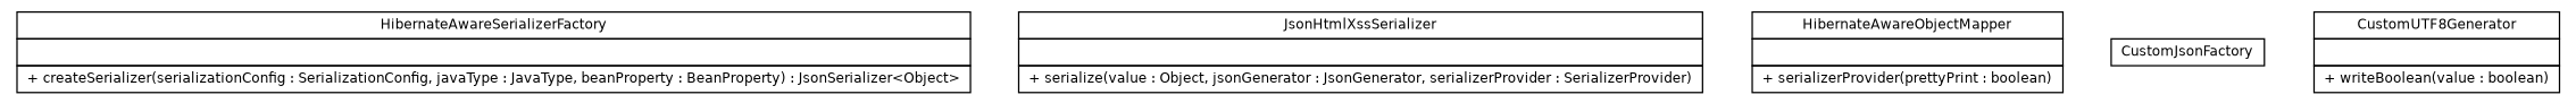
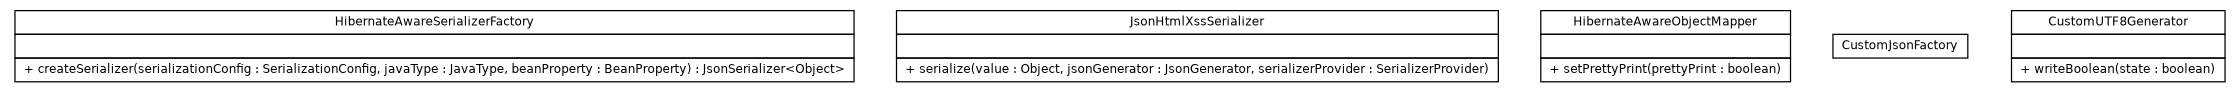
  digraph {
    nodesep=0.25
    rankdir=TB
    ranksep=0.5
    node [fontcolor=black fontname=Helvetica fontsize=10.0 shape=plaintext]
    n1 [label=<<table title="com.inn.headstartdemo.utils.json.HibernateAwareSerializerFactory" border="0" cellborder="1" cellspacing="0" cellpadding="2" port="p" href="./HibernateAwareSerializerFactory.html"> 		<tr><td><table border="0" cellspacing="0" cellpadding="1"> <tr><td align="center" balign="center"> HibernateAwareSerializerFactory </td></tr> 		</table></td></tr> 		<tr><td><table border="0" cellspacing="0" cellpadding="1"> <tr><td align="left" balign="left">  </td></tr> 		</table></td></tr> 		<tr><td><table border="0" cellspacing="0" cellpadding="1"> <tr><td align="left" balign="left"> + createSerializer(serializationConfig : SerializationConfig, javaType : JavaType, beanProperty : BeanProperty) : JsonSerializer&lt;Object&gt; </td></tr> 		</table></td></tr> 		</table>>]
    n2 [label=<<table title="com.inn.headstartdemo.utils.json.HibernateAwareSerializerFactory.JsonHtmlXssSerializer" border="0" cellborder="1" cellspacing="0" cellpadding="2" port="p" href="./HibernateAwareSerializerFactory.JsonHtmlXssSerializer.html"> 		<tr><td><table border="0" cellspacing="0" cellpadding="1"> <tr><td align="center" balign="center"> JsonHtmlXssSerializer </td></tr> 		</table></td></tr> 		<tr><td><table border="0" cellspacing="0" cellpadding="1"> <tr><td align="left" balign="left">  </td></tr> 		</table></td></tr> 		<tr><td><table border="0" cellspacing="0" cellpadding="1"> <tr><td align="left" balign="left"> + serialize(value : Object, jsonGenerator : JsonGenerator, serializerProvider : SerializerProvider) </td></tr> 		</table></td></tr> 		</table>>]
-   n3 [label=<<table title="com.inn.headstartdemo.utils.json.HibernateAwareObjectMapper" border="0" cellborder="1" cellspacing="0" cellpadding="2" port="p" href="./HibernateAwareObjectMapper.html"> 		<tr><td><table border="0" cellspacing="0" cellpadding="1"> <tr><td align="center" balign="center"> HibernateAwareObjectMapper </td></tr> 		</table></td></tr> 		<tr><td><table border="0" cellspacing="0" cellpadding="1"> <tr><td align="left" balign="left">  </td></tr> 		</table></td></tr> 		<tr><td><table border="0" cellspacing="0" cellpadding="1"> <tr><td align="left" balign="left"> + serializerProvider(prettyPrint : boolean) </td></tr> 		</table></td></tr> 		</table>>]
+   n3 [label=<<table title="com.inn.headstartdemo.utils.json.HibernateAwareObjectMapper" border="0" cellborder="1" cellspacing="0" cellpadding="2" port="p" href="./HibernateAwareObjectMapper.html"> 		<tr><td><table border="0" cellspacing="0" cellpadding="1"> <tr><td align="center" balign="center"> HibernateAwareObjectMapper </td></tr> 		</table></td></tr> 		<tr><td><table border="0" cellspacing="0" cellpadding="1"> <tr><td align="left" balign="left">  </td></tr> 		</table></td></tr> 		<tr><td><table border="0" cellspacing="0" cellpadding="1"> <tr><td align="left" balign="left"> + setPrettyPrint(prettyPrint : boolean) </td></tr> 		</table></td></tr> 		</table>>]
    n4 [label=<<table title="com.inn.headstartdemo.utils.json.CustomJsonFactory" border="0" cellborder="1" cellspacing="0" cellpadding="2" port="p" href="./CustomJsonFactory.html"> 		<tr><td><table border="0" cellspacing="0" cellpadding="1"> <tr><td align="center" balign="center"> CustomJsonFactory </td></tr> 		</table></td></tr> 		</table>>]
-   n5 [label=<<table title="com.inn.headstartdemo.utils.json.CustomJsonFactory.CustomUTF8Generator" border="0" cellborder="1" cellspacing="0" cellpadding="2" port="p" href="./CustomJsonFactory.CustomUTF8Generator.html"> 		<tr><td><table border="0" cellspacing="0" cellpadding="1"> <tr><td align="center" balign="center"> CustomUTF8Generator </td></tr> 		</table></td></tr> 		<tr><td><table border="0" cellspacing="0" cellpadding="1"> <tr><td align="left" balign="left">  </td></tr> 		</table></td></tr> 		<tr><td><table border="0" cellspacing="0" cellpadding="1"> <tr><td align="left" balign="left"> + writeBoolean(value : boolean) </td></tr> 		</table></td></tr> 		</table>>]
+   n5 [label=<<table title="com.inn.headstartdemo.utils.json.CustomJsonFactory.CustomUTF8Generator" border="0" cellborder="1" cellspacing="0" cellpadding="2" port="p" href="./CustomJsonFactory.CustomUTF8Generator.html"> 		<tr><td><table border="0" cellspacing="0" cellpadding="1"> <tr><td align="center" balign="center"> CustomUTF8Generator </td></tr> 		</table></td></tr> 		<tr><td><table border="0" cellspacing="0" cellpadding="1"> <tr><td align="left" balign="left">  </td></tr> 		</table></td></tr> 		<tr><td><table border="0" cellspacing="0" cellpadding="1"> <tr><td align="left" balign="left"> + writeBoolean(state : boolean) </td></tr> 		</table></td></tr> 		</table>>]
  }
